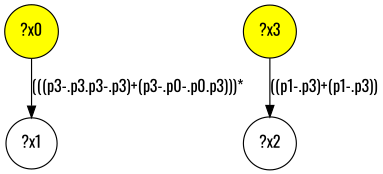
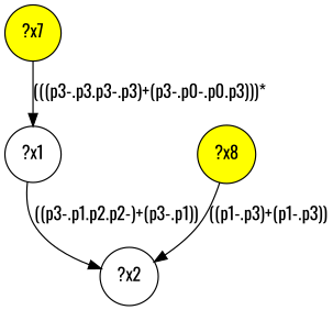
  digraph {
    fontname=Oswald
    node [fontname=Oswald shape=circle]
    edge [fontname=Oswald]
-   n1 [fillcolor=yellow label="?x0" style="filled,"]
+   n1 [fillcolor=yellow label="?x7" style="filled,"]
    n2 [label="?x1"]
    n3 [label="?x2"]
-   n4 [fillcolor=yellow label="?x3" style="filled,"]
+   n4 [fillcolor=yellow label="?x8" style="filled,"]
    n1 -> n2 [label="(((p3-.p3.p3-.p3)+(p3-.p0-.p0.p3)))*"]
+   n2 -> n3 [label="((p3-.p1.p2.p2-)+(p3-.p1))"]
    n4 -> n3 [label="((p1-.p3)+(p1-.p3))"]
  }
